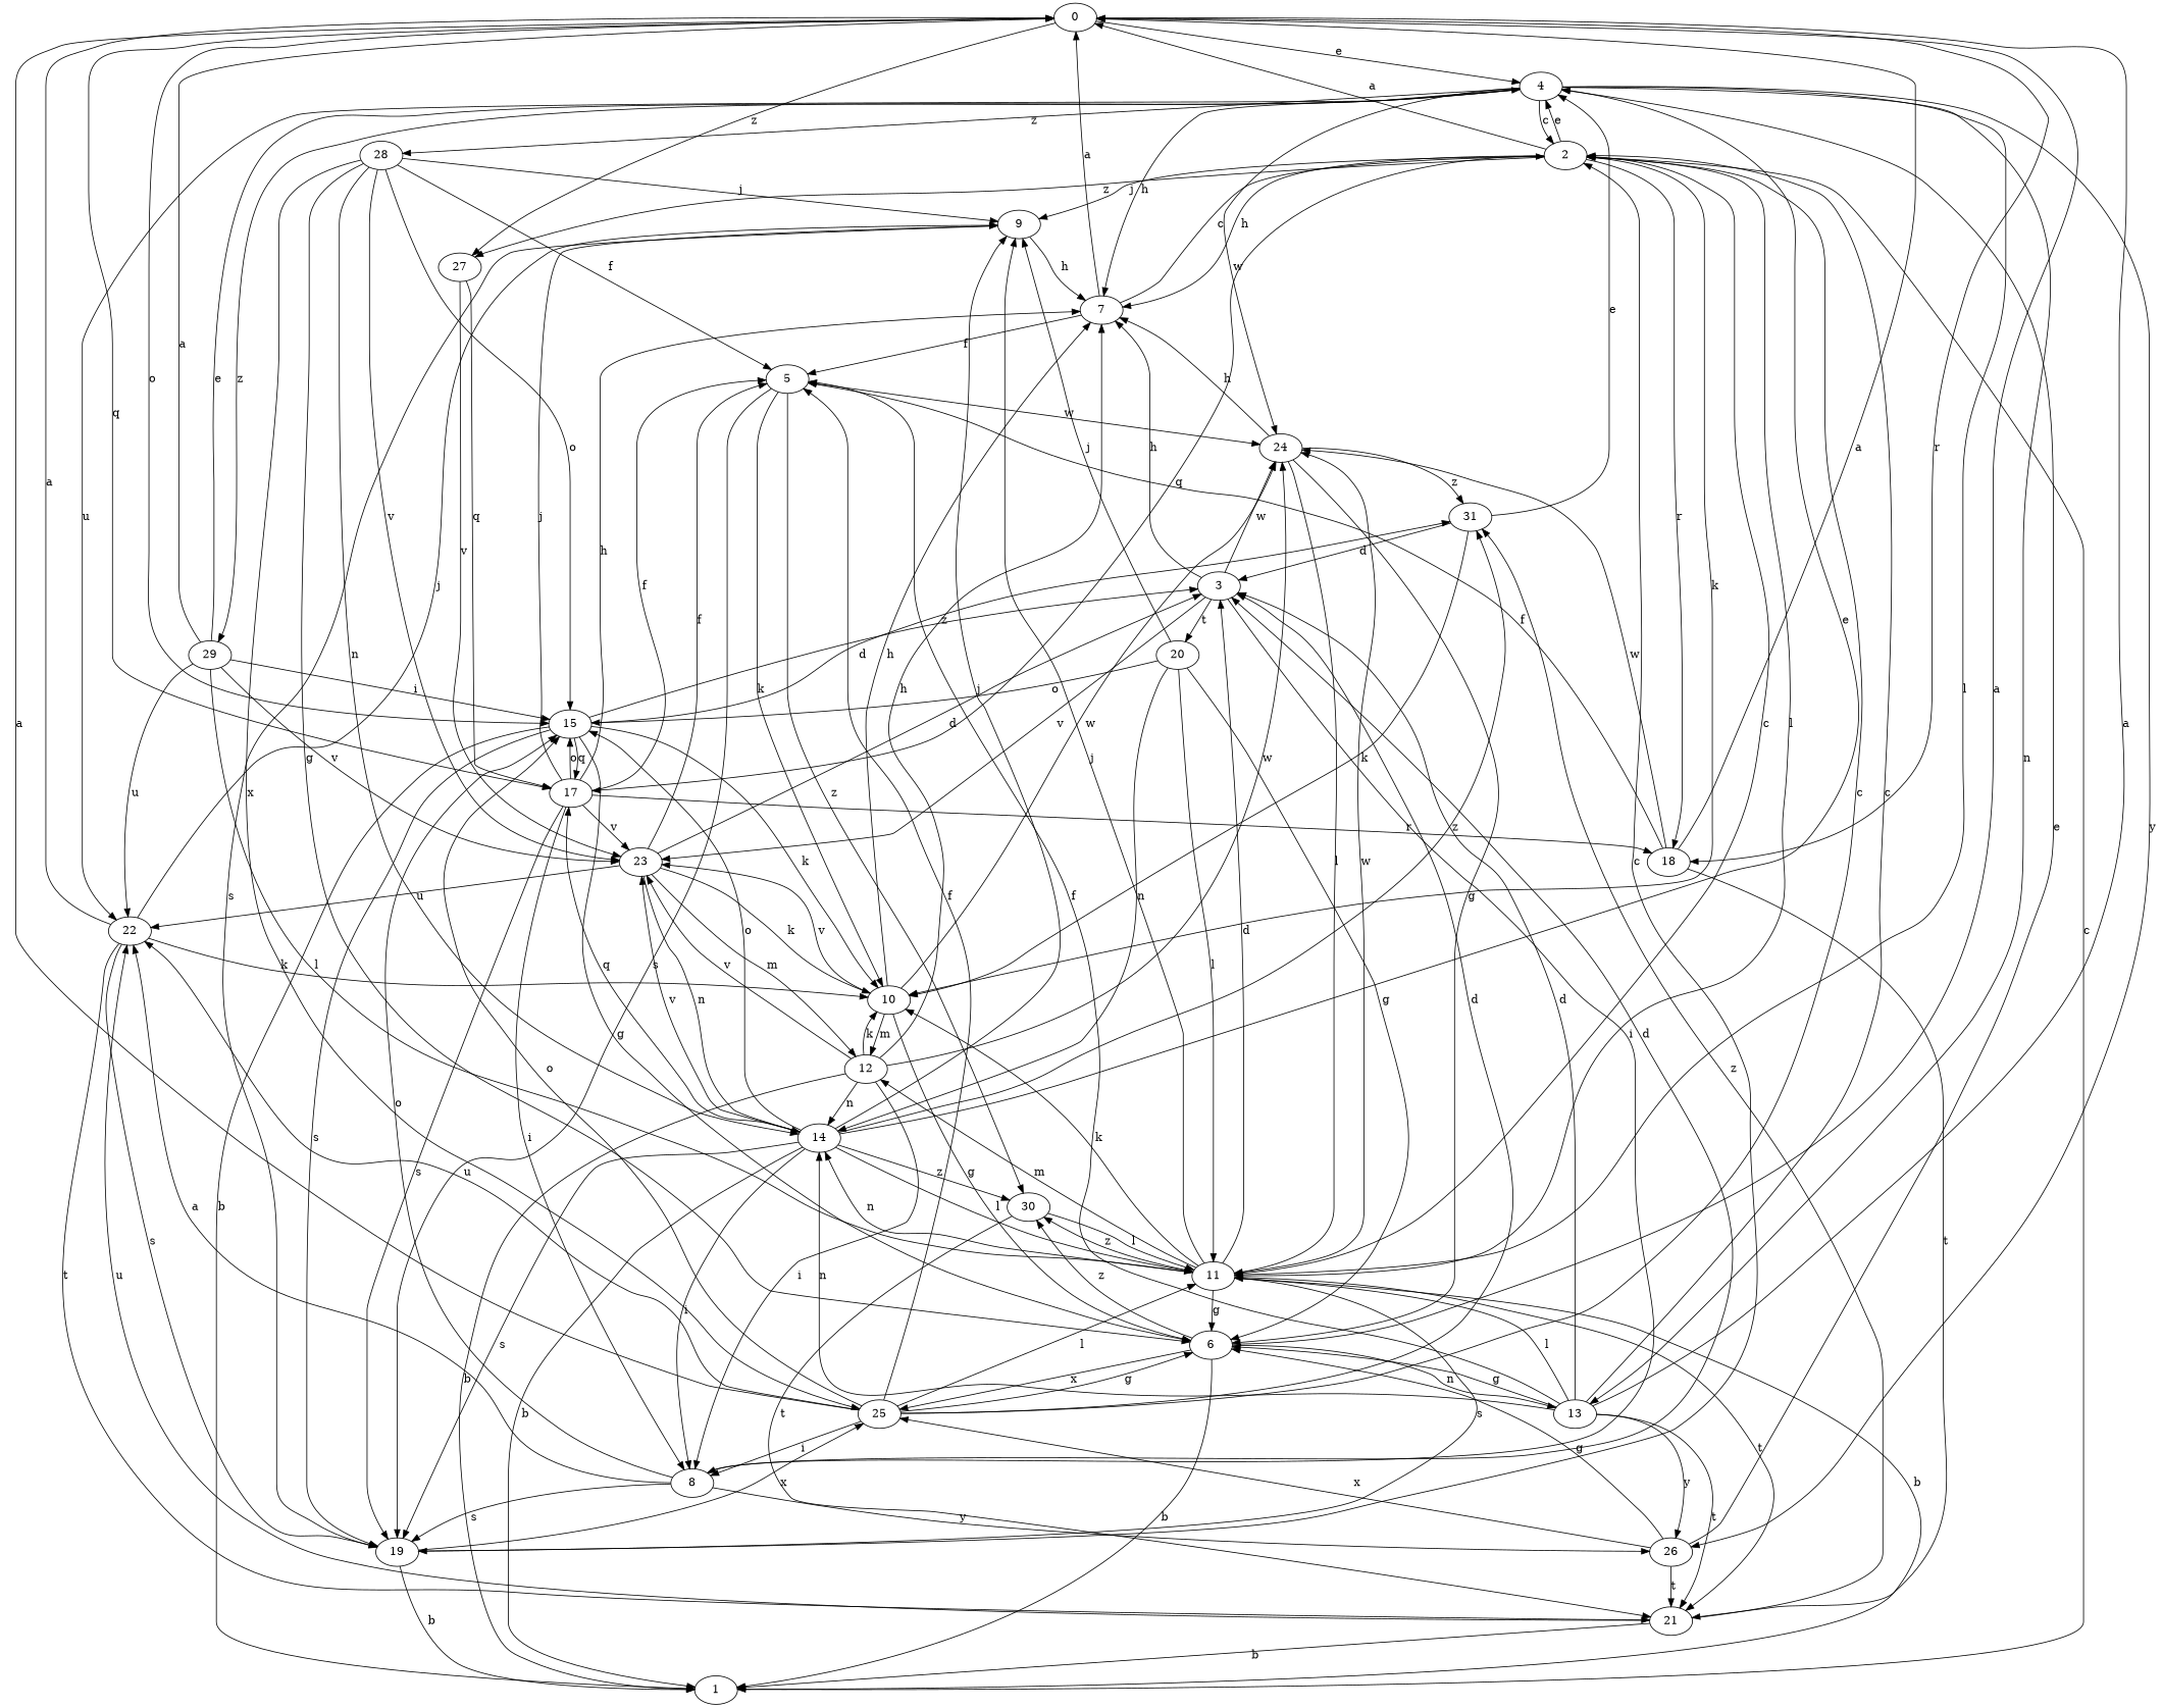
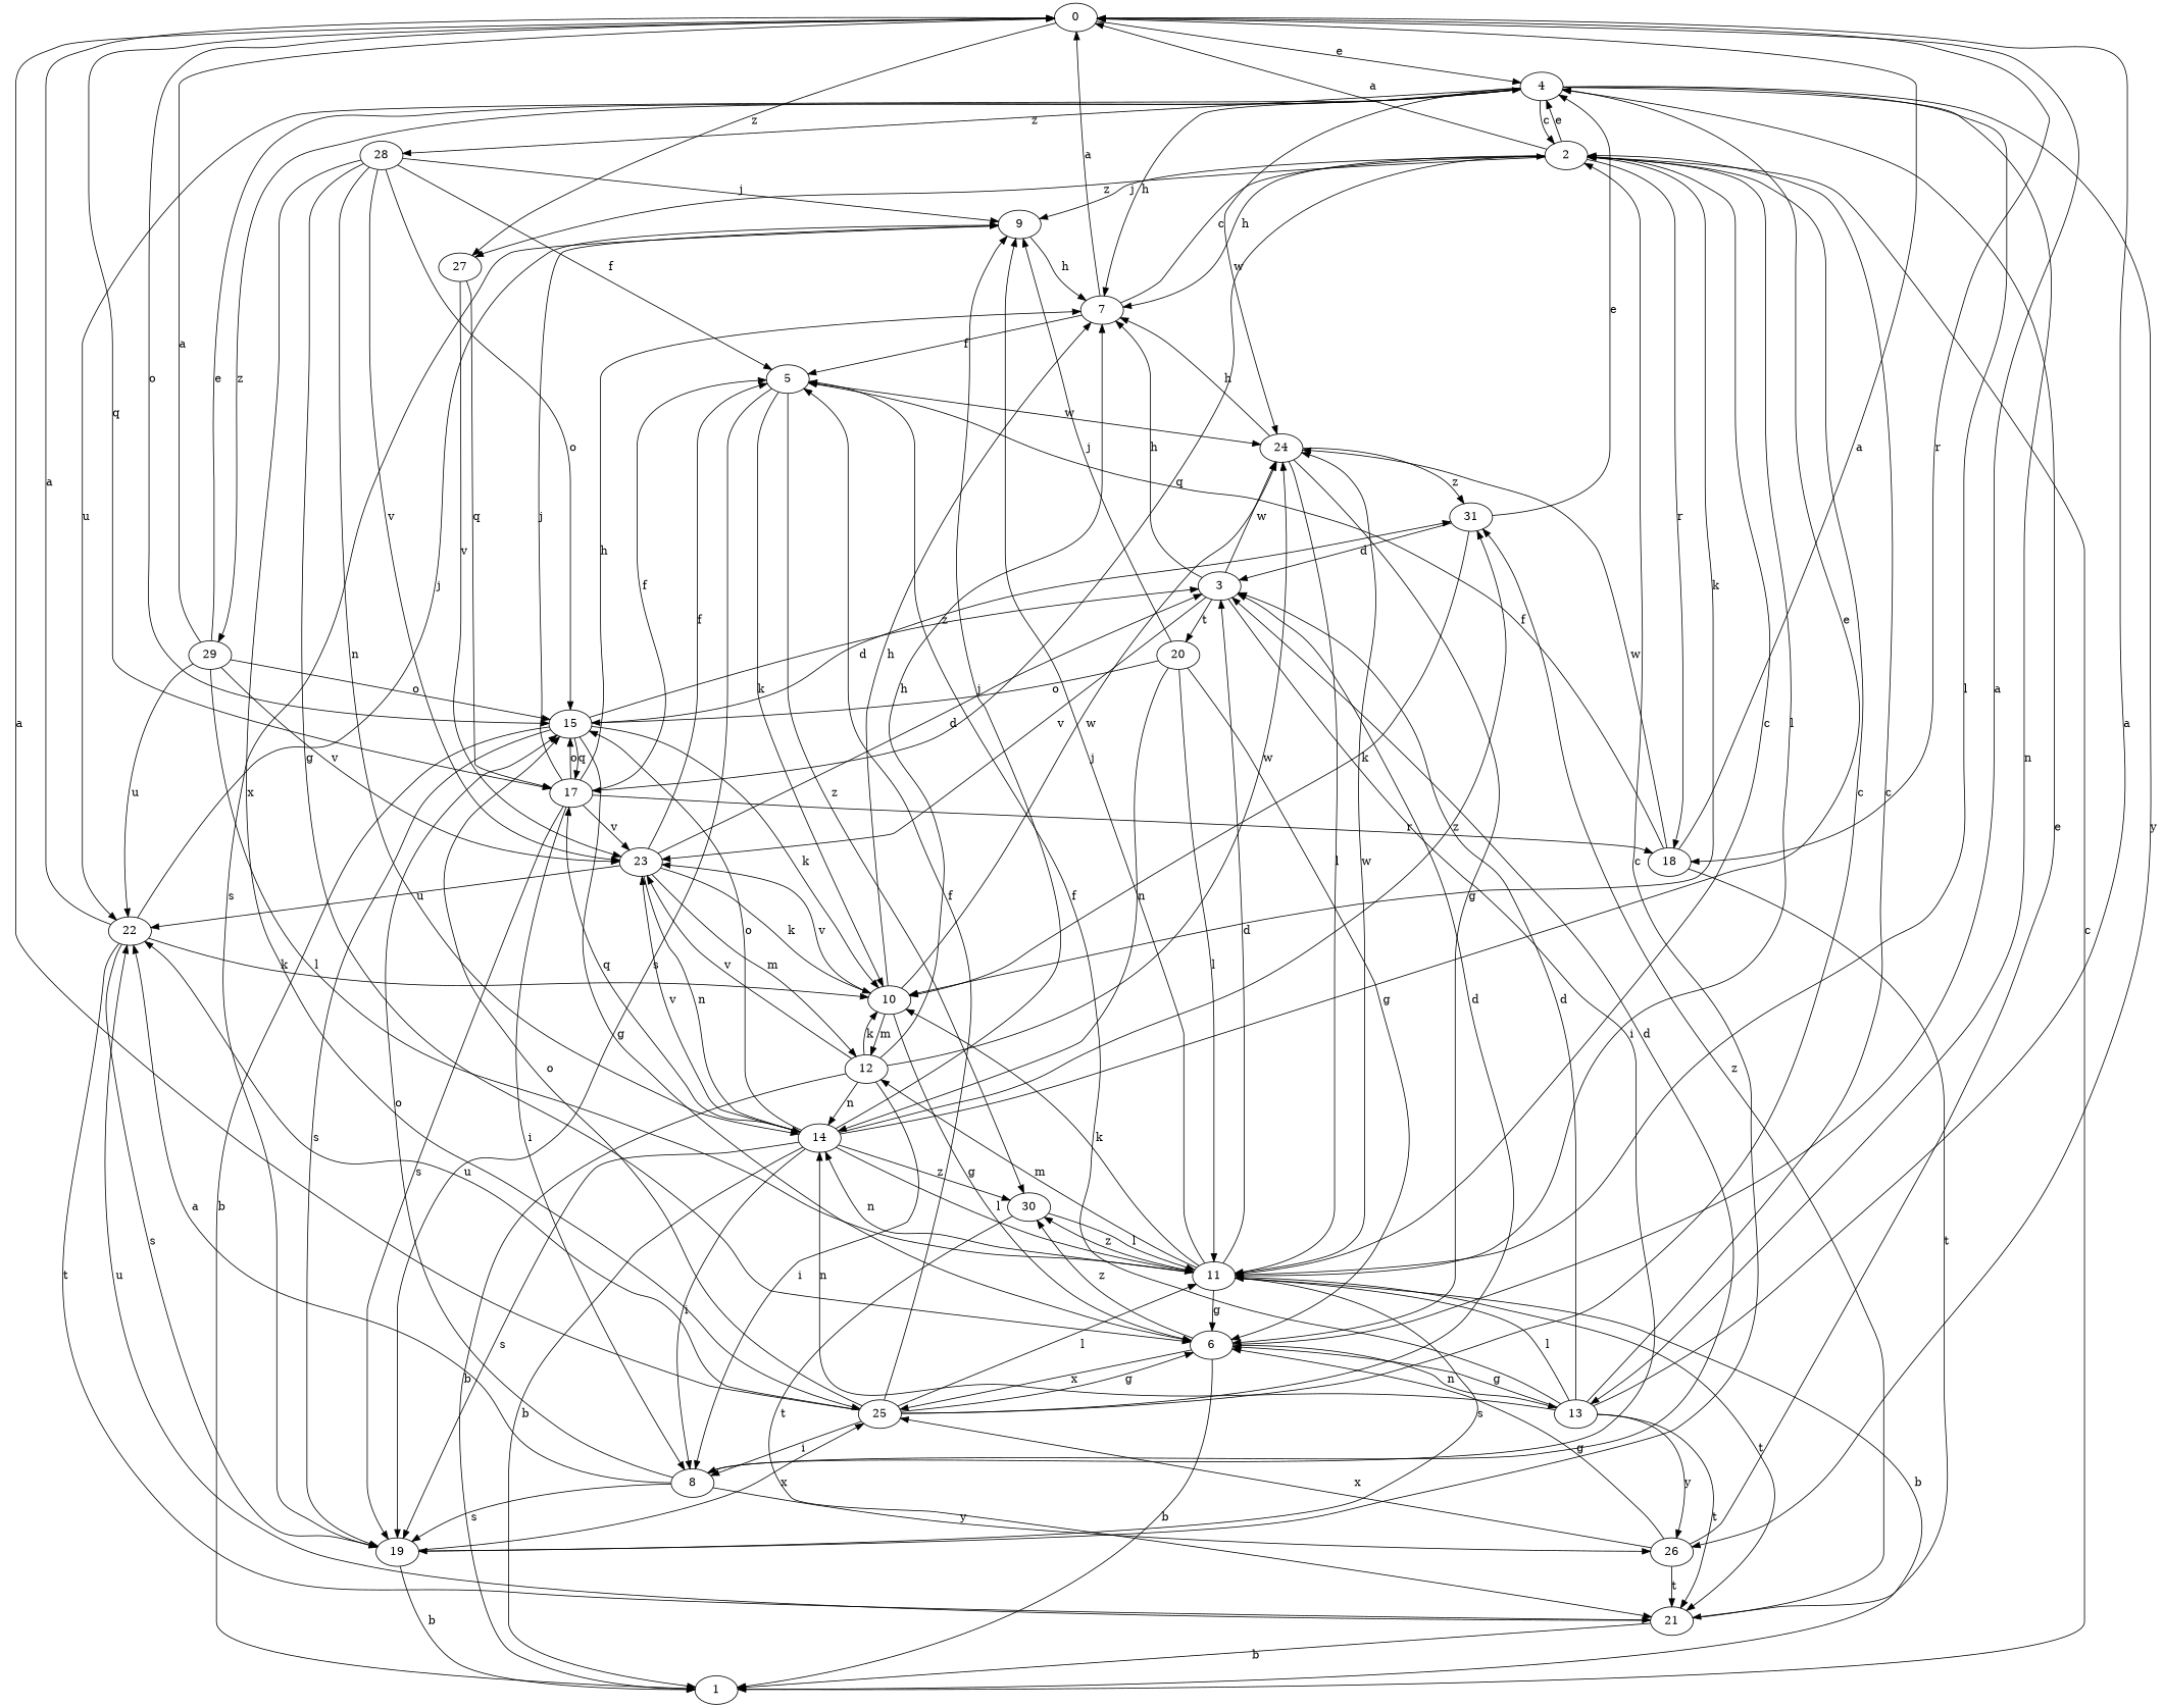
  strict digraph {
    0
    4
    15
    17
    18
    27
    2
    7
    11
    24
    13
    22
    26
    28
    29
    1
    10
    3
    19
    6
    31
    9
    8
    23
    5
    21
    12
    30
    14
    20
    25
    0 -> 4 [label=e]
    0 -> 15 [label=o]
    0 -> 17 [label=q]
    0 -> 18 [label=r]
    0 -> 27 [label=z]
    4 -> 2 [label=c]
    4 -> 7 [label=h]
    4 -> 11 [label=l]
    4 -> 24 [label=w]
    4 -> 13 [label=n]
    4 -> 22 [label=u]
    4 -> 26 [label=y]
    4 -> 28 [label=z]
    4 -> 29 [label=z]
    15 -> 17 [label=q]
    15 -> 1 [label=b]
    15 -> 10 [label=k]
    15 -> 3 [label=d]
    15 -> 19 [label=s]
    15 -> 6 [label=g]
    15 -> 31 [label=z]
    17 -> 15 [label=o]
    17 -> 18 [label=r]
    17 -> 7 [label=h]
    17 -> 19 [label=s]
    17 -> 9 [label=j]
    17 -> 8 [label=i]
    17 -> 23 [label=v]
    17 -> 5 [label=f]
    18 -> 0 [label=a]
    18 -> 24 [label=w]
    18 -> 5 [label=f]
    18 -> 21 [label=t]
    27 -> 17 [label=q]
    27 -> 23 [label=v]
    2 -> 0 [label=a]
    2 -> 4 [label=e]
    2 -> 17 [label=q]
    2 -> 18 [label=r]
    2 -> 27 [label=z]
    2 -> 7 [label=h]
    2 -> 11 [label=l]
    2 -> 10 [label=k]
    2 -> 9 [label=j]
    7 -> 0 [label=a]
    7 -> 2 [label=c]
    7 -> 5 [label=f]
    11 -> 2 [label=c]
    11 -> 24 [label=w]
    11 -> 1 [label=b]
    11 -> 10 [label=k]
    11 -> 3 [label=d]
    11 -> 19 [label=s]
    11 -> 6 [label=g]
    11 -> 9 [label=j]
    11 -> 21 [label=t]
    11 -> 12 [label=m]
    11 -> 30 [label=z]
    11 -> 14 [label=n]
    24 -> 7 [label=h]
    24 -> 11 [label=l]
    24 -> 6 [label=g]
    24 -> 31 [label=z]
    13 -> 0 [label=a]
    13 -> 2 [label=c]
    13 -> 11 [label=l]
    13 -> 26 [label=y]
    13 -> 3 [label=d]
    13 -> 6 [label=g]
    13 -> 5 [label=f]
    13 -> 21 [label=t]
    13 -> 14 [label=n]
    22 -> 0 [label=a]
    22 -> 10 [label=k]
    22 -> 19 [label=s]
    22 -> 9 [label=j]
    22 -> 21 [label=t]
    26 -> 4 [label=e]
    26 -> 6 [label=g]
    26 -> 21 [label=t]
    26 -> 25 [label=x]
    28 -> 15 [label=o]
    28 -> 6 [label=g]
    28 -> 9 [label=j]
    28 -> 23 [label=v]
    28 -> 5 [label=f]
    28 -> 14 [label=n]
    28 -> 25 [label=x]
    29 -> 0 [label=a]
    29 -> 4 [label=e]
-   29 -> 15 [label=i]
+   29 -> 15 [label=o]
    29 -> 11 [label=l]
    29 -> 22 [label=u]
    29 -> 23 [label=v]
    1 -> 2 [label=c]
    10 -> 7 [label=h]
    10 -> 24 [label=w]
    10 -> 6 [label=g]
    10 -> 23 [label=v]
    10 -> 12 [label=m]
    3 -> 7 [label=h]
    3 -> 24 [label=w]
    3 -> 8 [label=i]
    3 -> 23 [label=v]
    3 -> 20 [label=t]
    19 -> 2 [label=c]
    19 -> 1 [label=b]
    19 -> 25 [label=x]
    6 -> 0 [label=a]
    6 -> 13 [label=n]
    6 -> 1 [label=b]
    6 -> 30 [label=z]
    6 -> 25 [label=x]
    31 -> 4 [label=e]
    31 -> 10 [label=k]
    31 -> 3 [label=d]
    9 -> 7 [label=h]
    9 -> 19 [label=s]
    8 -> 15 [label=o]
    8 -> 22 [label=a]
    8 -> 26 [label=y]
    8 -> 3 [label=d]
    8 -> 19 [label=s]
    23 -> 22 [label=u]
    23 -> 10 [label=k]
    23 -> 3 [label=d]
    23 -> 5 [label=f]
    23 -> 12 [label=m]
    23 -> 14 [label=n]
    5 -> 24 [label=w]
    5 -> 10 [label=k]
    5 -> 19 [label=s]
    5 -> 30 [label=z]
    21 -> 22 [label=u]
    21 -> 1 [label=b]
    21 -> 31 [label=z]
    12 -> 7 [label=h]
    12 -> 24 [label=w]
    12 -> 1 [label=b]
    12 -> 10 [label=k]
    12 -> 8 [label=i]
    12 -> 23 [label=v]
    12 -> 14 [label=n]
    30 -> 11 [label=l]
    30 -> 21 [label=t]
    14 -> 4 [label=e]
    14 -> 15 [label=o]
    14 -> 17 [label=q]
    14 -> 11 [label=l]
    14 -> 1 [label=b]
    14 -> 19 [label=s]
    14 -> 31 [label=z]
    14 -> 9 [label=j]
    14 -> 8 [label=i]
    14 -> 23 [label=v]
    14 -> 30 [label=z]
    20 -> 15 [label=o]
    20 -> 11 [label=l]
    20 -> 6 [label=g]
    20 -> 9 [label=j]
    20 -> 14 [label=n]
    25 -> 0 [label=a]
    25 -> 15 [label=o]
    25 -> 2 [label=c]
    25 -> 11 [label=l]
    25 -> 22 [label=u]
    25 -> 3 [label=d]
    25 -> 6 [label=g]
    25 -> 8 [label=i]
    25 -> 5 [label=f]
  }
